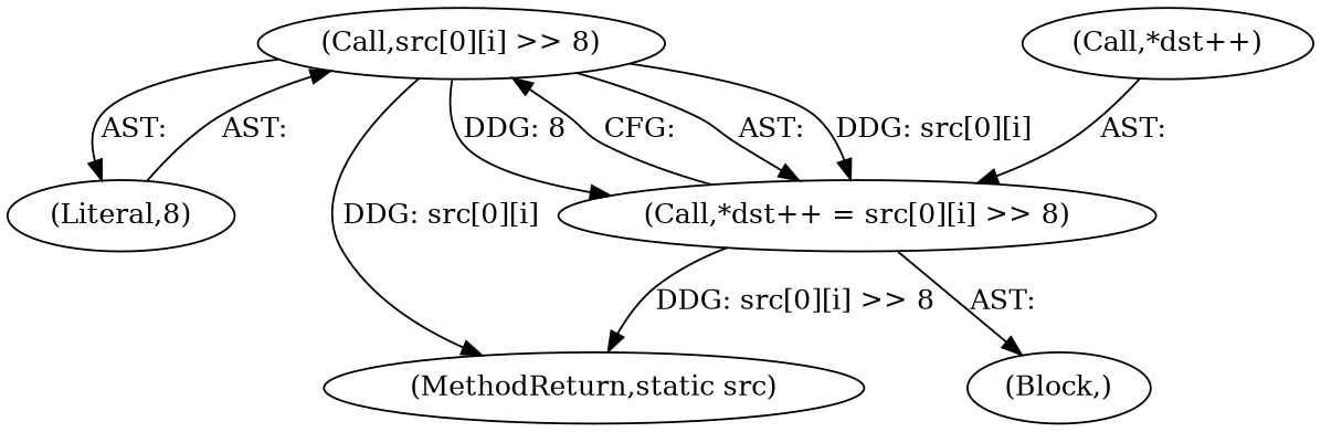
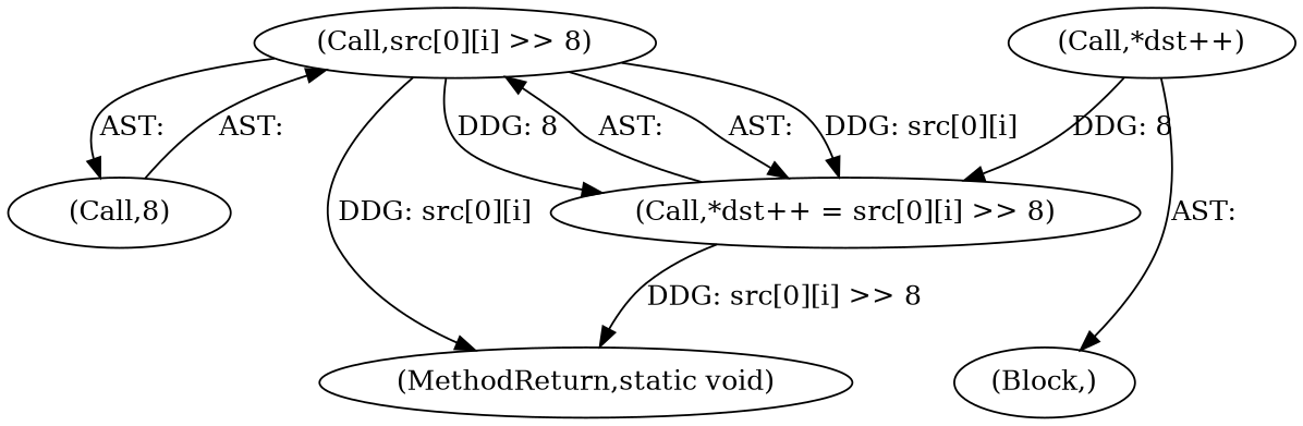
  digraph {
    n1 [label="(Call,src[0][i] >> 8)"]
    n2 [label="(Call,*dst++ = src[0][i] >> 8)"]
-   n3 [label="(Literal,8)"]
-   n4 [label="(MethodReturn,static src)"]
+   n3 [label="(Call,8)"]
+   n4 [label="(MethodReturn,static void)"]
    n5 [label="(Block,)"]
    n6 [label="(Call,*dst++)"]
    n1 -> n2 [label="AST: "]
    n1 -> n2 [label="DDG: src[0][i]"]
    n1 -> n2 [label="DDG: 8"]
    n1 -> n3 [label="AST: "]
    n1 -> n4 [label="DDG: src[0][i]"]
-   n2 -> n1 [label="CFG: "]
+   n2 -> n1 [label="AST: "]
    n2 -> n4 [label="DDG: src[0][i] >> 8"]
-   n2 -> n5 [label="AST: "]
+   n6 -> n5 [label="AST: "]
    n3 -> n1 [label="AST: "]
-   n6 -> n2 [label="AST: "]
+   n6 -> n2 [label="DDG: 8"]
  }
